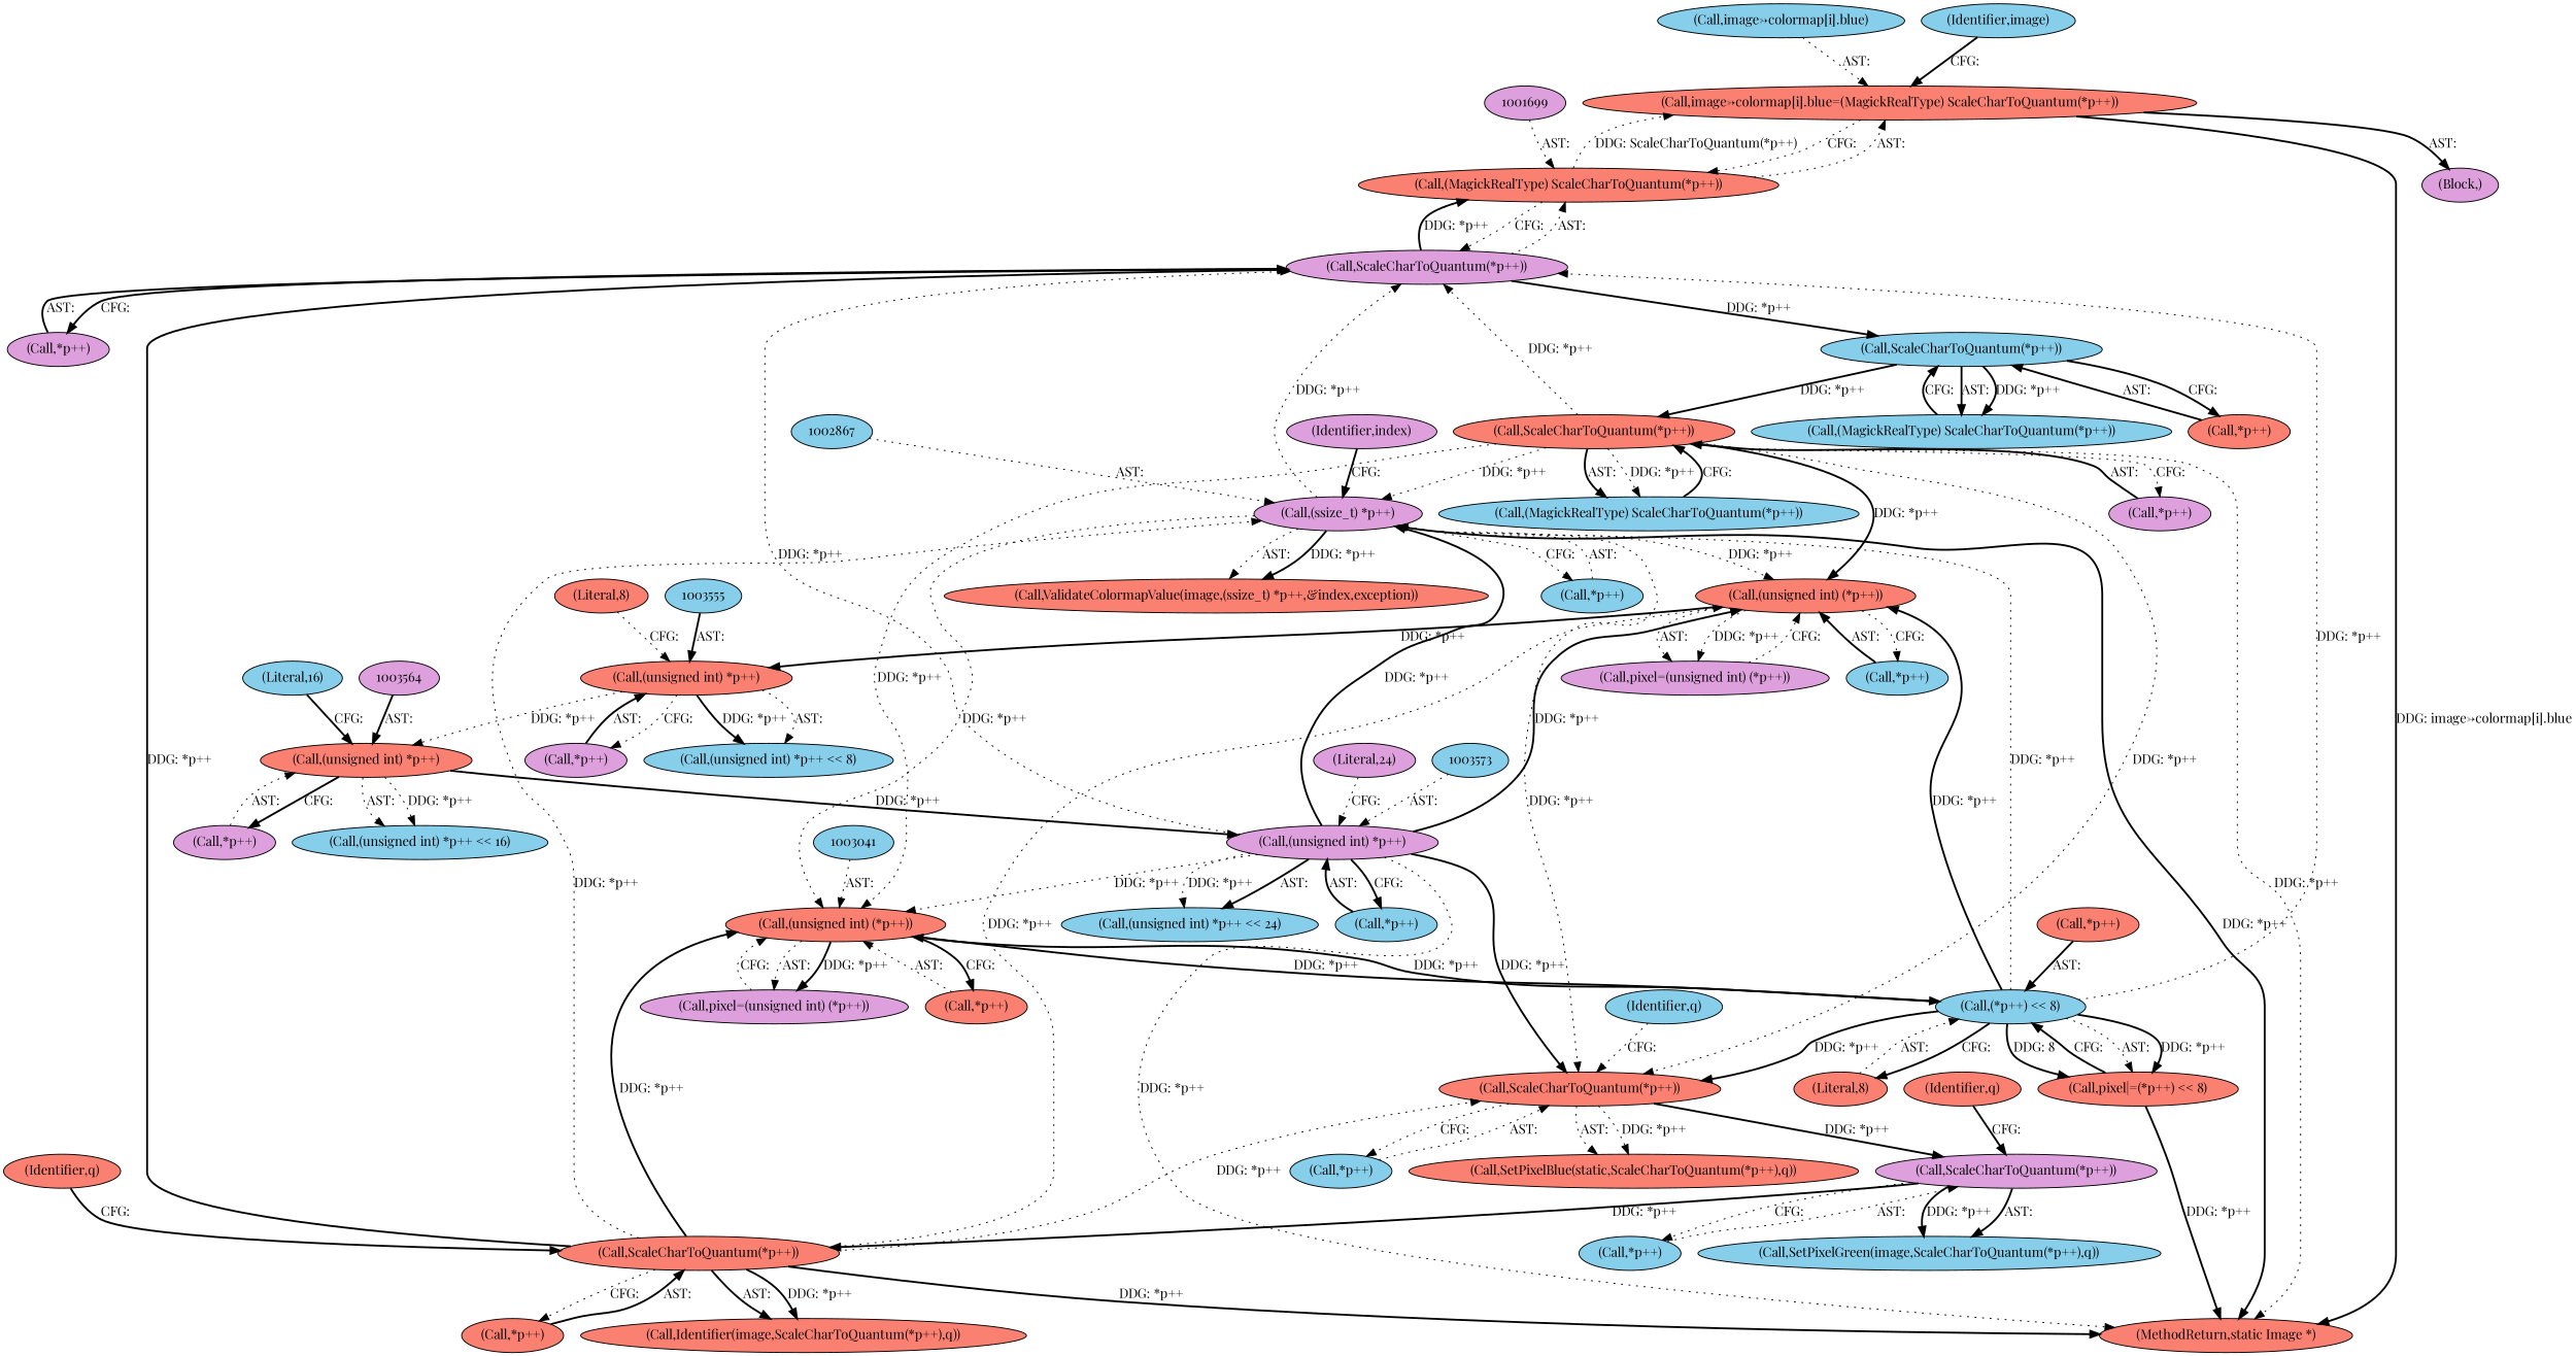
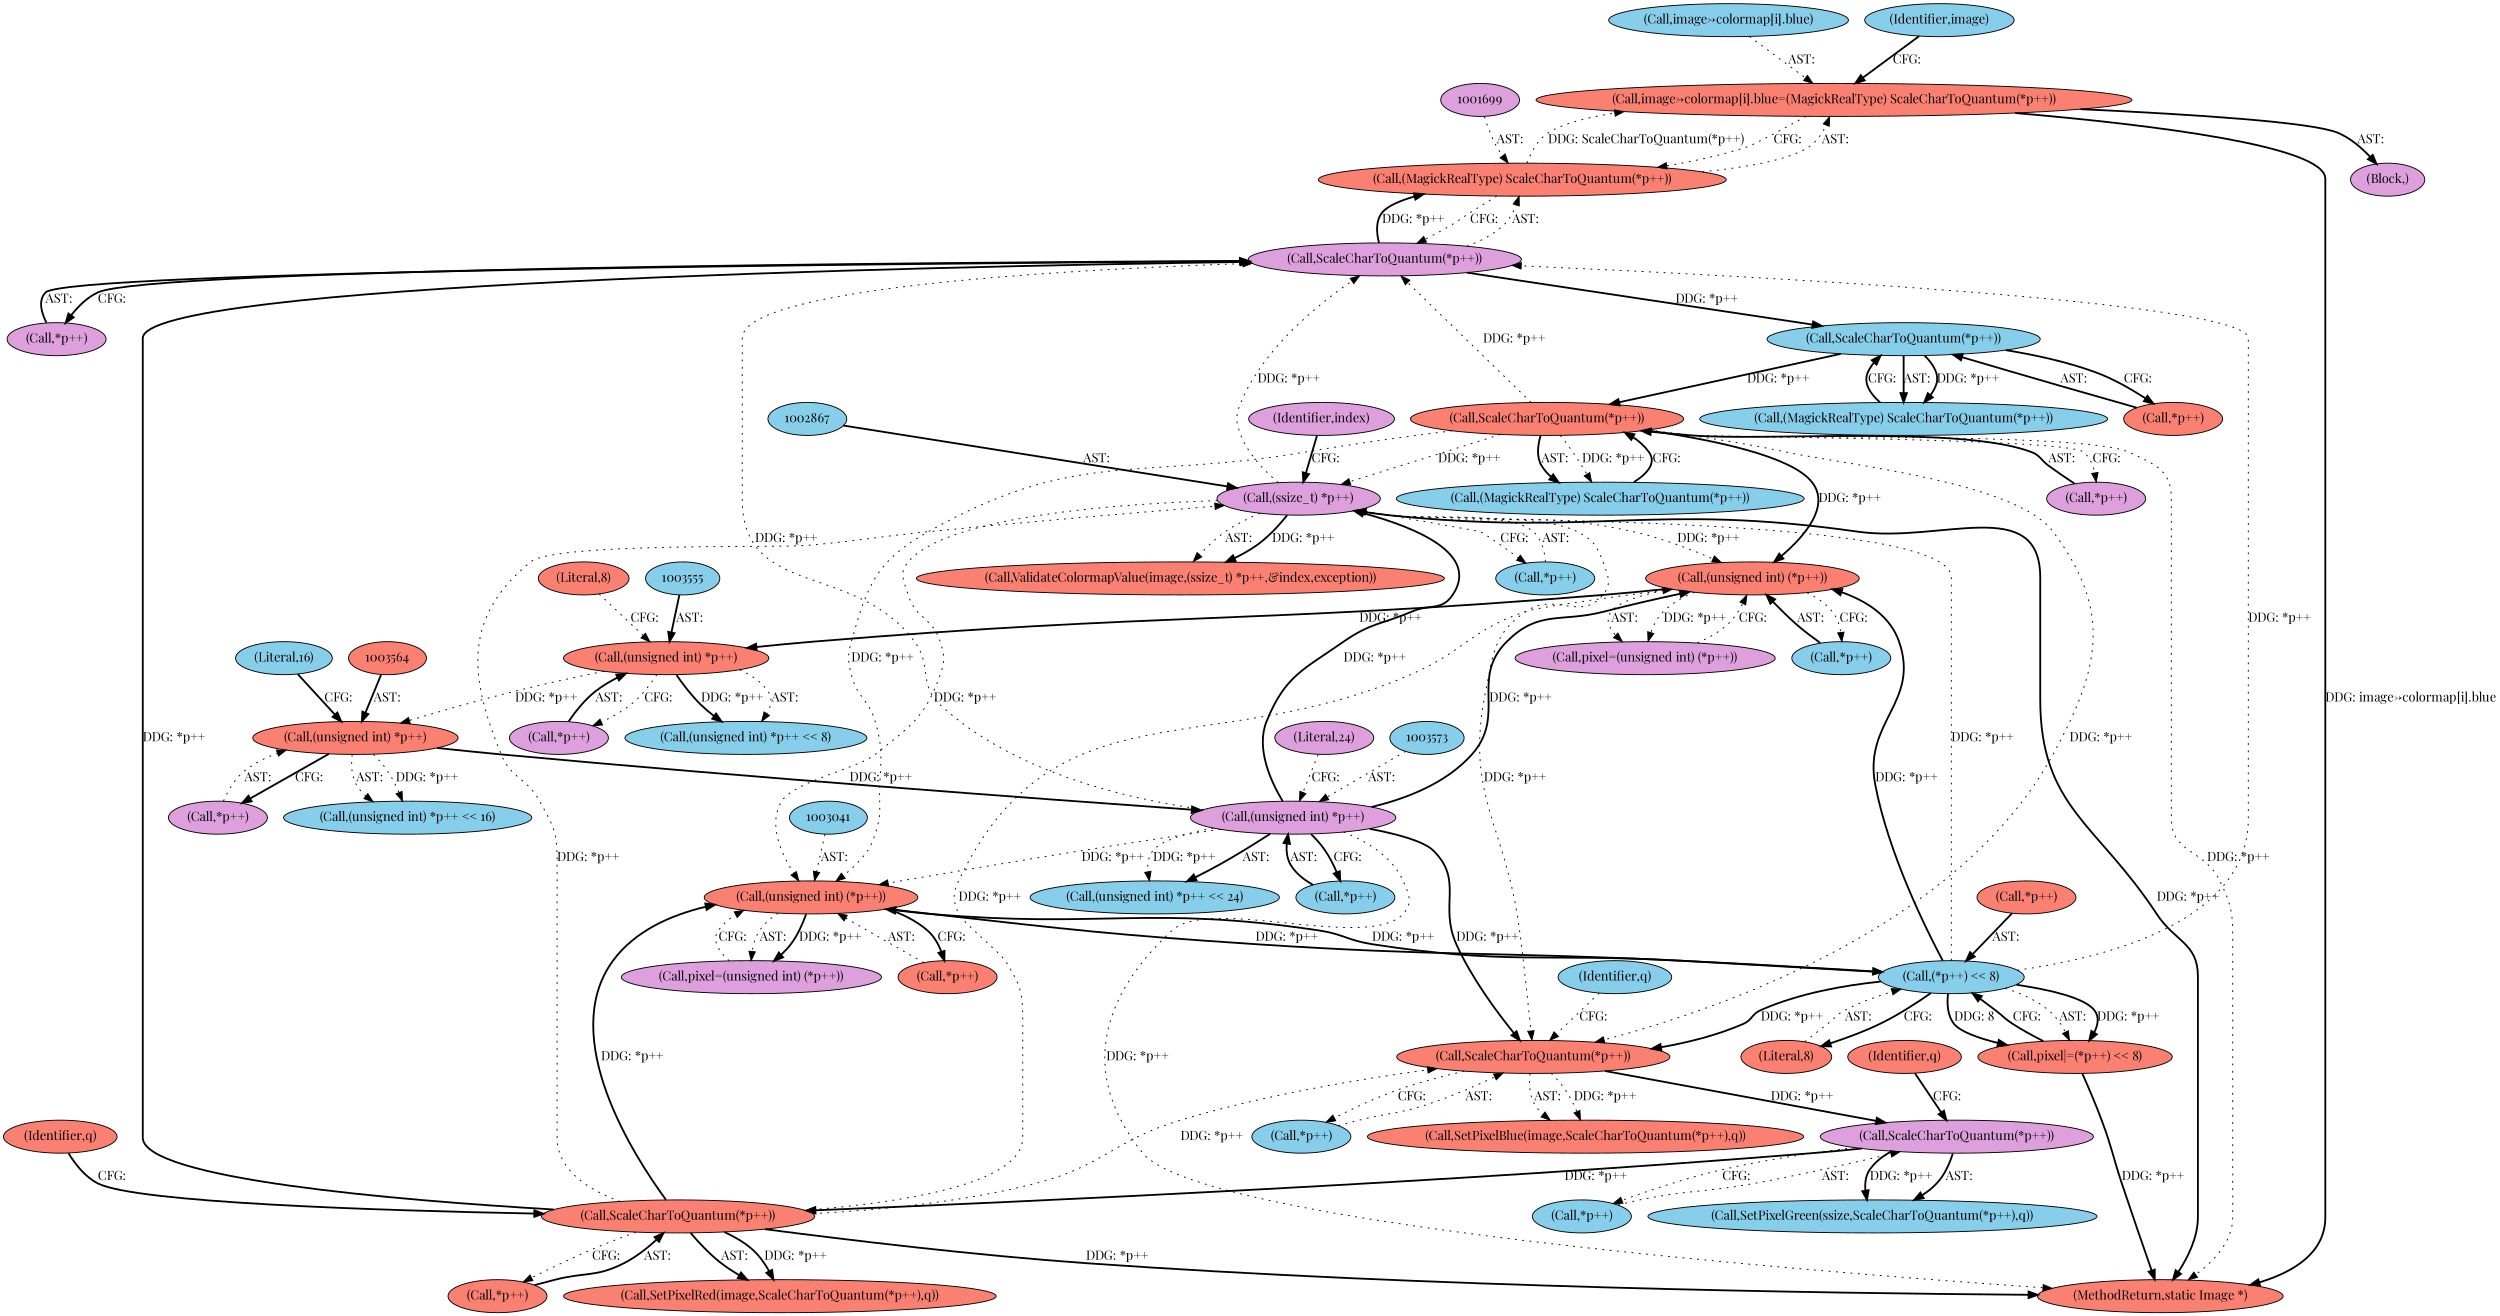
  digraph {
    fontname="Playfair Display"
    node [fillcolor=salmon fontname="Playfair Display" style=filled]
    edge [fontname="Playfair Display" style=bold]
    n1 [label="(Call,image->colormap[i].blue=(MagickRealType) ScaleCharToQuantum(*p++))"]
    n2 [label="(Call,(MagickRealType) ScaleCharToQuantum(*p++))"]
    n3 [label="(MethodReturn,static Image *)"]
    n4 [fillcolor=plum label="(Block,)"]
    n5 [fillcolor=plum label="(Call,ScaleCharToQuantum(*p++))"]
    n6 [fillcolor=skyblue label="(Call,ScaleCharToQuantum(*p++))"]
    n7 [fillcolor=plum label="(Call,*p++)"]
    n8 [label="(Call,ScaleCharToQuantum(*p++))"]
    n9 [fillcolor=skyblue label="(Call,(MagickRealType) ScaleCharToQuantum(*p++))"]
    n10 [label="(Call,*p++)"]
    n11 [fillcolor=plum label="(Call,(ssize_t) *p++)"]
    n12 [label="(Call,(unsigned int) (*p++))"]
    n13 [label="(Call,ScaleCharToQuantum(*p++))"]
    n14 [label="(Call,(unsigned int) (*p++))"]
    n15 [label="(Call,ValidateColormapValue(image,(ssize_t) *p++,&index,exception))"]
    n16 [fillcolor=skyblue label="(Call,*p++)"]
    n17 [label="(Call,(unsigned int) *p++)"]
    n18 [fillcolor=plum label="(Call,pixel=(unsigned int) (*p++))"]
    n19 [fillcolor=skyblue label="(Call,*p++)"]
    n20 [fillcolor=plum label="(Call,ScaleCharToQuantum(*p++))"]
-   n21 [label="(Call,SetPixelBlue(static,ScaleCharToQuantum(*p++),q))"]
+   n21 [label="(Call,SetPixelBlue(image,ScaleCharToQuantum(*p++),q))"]
    n22 [fillcolor=skyblue label="(Call,*p++)"]
    n23 [fillcolor=skyblue label="(Call,(*p++) << 8)"]
    n24 [fillcolor=plum label="(Call,pixel=(unsigned int) (*p++))"]
    n25 [label="(Call,*p++)"]
    n26 [fillcolor=plum label="(Call,(unsigned int) *p++)"]
    n27 [fillcolor=skyblue label="(Call,(unsigned int) *p++ << 24)"]
    n28 [fillcolor=skyblue label="(Call,*p++)"]
    n29 [label="(Call,(unsigned int) *p++)"]
    n30 [fillcolor=skyblue label="(Call,(unsigned int) *p++ << 16)"]
    n31 [fillcolor=plum label="(Call,*p++)"]
    n32 [fillcolor=skyblue label="(Call,(unsigned int) *p++ << 8)"]
    n33 [fillcolor=plum label="(Call,*p++)"]
    n34 [fillcolor=plum label="(Call,*p++)"]
    n35 [fillcolor=skyblue label="(Call,(MagickRealType) ScaleCharToQuantum(*p++))"]
    n36 [label="(Call,ScaleCharToQuantum(*p++))"]
    n37 [label="(Call,*p++)"]
-   n38 [label="(Call,Identifier(image,ScaleCharToQuantum(*p++),q))"]
-   n39 [fillcolor=skyblue label="(Call,SetPixelGreen(image,ScaleCharToQuantum(*p++),q))"]
+   n38 [label="(Call,SetPixelRed(image,ScaleCharToQuantum(*p++),q))"]
+   n39 [fillcolor=skyblue label="(Call,SetPixelGreen(ssize,ScaleCharToQuantum(*p++),q))"]
    n40 [fillcolor=skyblue label="(Call,*p++)"]
    n41 [label="(Literal,8)"]
    n42 [label="(Call,pixel|=(*p++) << 8)"]
    n43 [fillcolor=skyblue label="(Identifier,q)"]
    n44 [fillcolor=skyblue label="(Call,image->colormap[i].blue)"]
    n45 [label="(Identifier,q)"]
    n46 [fillcolor=plum label="(Identifier,index)"]
    n47 [label="(Call,*p++)"]
    n48 [fillcolor=skyblue label="(Identifier,image)"]
    n49 [fillcolor=skyblue label="(Literal,16)"]
    n50 [fillcolor=plum label="(Literal,24)"]
    n51 [label="(Identifier,q)"]
    n52 [label="(Literal,8)"]
    1001699 [fillcolor=plum]
    1002867 [fillcolor=skyblue]
    1003573 [fillcolor=skyblue]
-   1003564 [fillcolor=plum]
+   1003564
    1003555 [fillcolor=skyblue]
    1003041 [fillcolor=skyblue]
    n1 -> n2 [label="CFG: " style=dotted]
    n1 -> n3 [label="DDG: image->colormap[i].blue"]
    n1 -> n4 [label="AST: "]
    n2 -> n1 [label="AST: " style=dotted]
    n2 -> n1 [label="DDG: ScaleCharToQuantum(*p++)" style=dotted]
    n2 -> n5 [label="CFG: " style=dotted]
    n5 -> n2 [label="AST: " style=dotted]
    n5 -> n2 [label="DDG: *p++"]
    n5 -> n6 [label="DDG: *p++"]
    n5 -> n7 [label="CFG: "]
    n6 -> n8 [label="DDG: *p++"]
    n6 -> n9 [label="AST: "]
    n6 -> n9 [label="DDG: *p++"]
    n6 -> n10 [label="CFG: "]
    n7 -> n5 [label="AST: "]
    n8 -> n3 [label="DDG: *p++" style=dotted]
    n8 -> n5 [label="DDG: *p++" style=dotted]
    n8 -> n11 [label="DDG: *p++" style=dotted]
    n8 -> n12 [label="DDG: *p++"]
    n8 -> n13 [label="DDG: *p++" style=dotted]
    n8 -> n14 [label="DDG: *p++" style=dotted]
    n8 -> n34 [label="CFG: " style=dotted]
    n8 -> n35 [label="AST: "]
    n8 -> n35 [label="DDG: *p++" style=dotted]
    n9 -> n6 [label="CFG: "]
    n10 -> n6 [label="AST: "]
    n11 -> n3 [label="DDG: *p++"]
    n11 -> n5 [label="DDG: *p++" style=dotted]
    n11 -> n12 [label="DDG: *p++" style=dotted]
    n11 -> n13 [label="DDG: *p++" style=dotted]
    n11 -> n14 [label="DDG: *p++" style=dotted]
    n11 -> n15 [label="AST: " style=dotted]
    n11 -> n15 [label="DDG: *p++"]
    n11 -> n16 [label="CFG: " style=dotted]
    n12 -> n17 [label="DDG: *p++"]
    n12 -> n18 [label="AST: " style=dotted]
    n12 -> n18 [label="DDG: *p++" style=dotted]
    n12 -> n19 [label="CFG: " style=dotted]
    n13 -> n20 [label="DDG: *p++"]
    n13 -> n21 [label="AST: " style=dotted]
    n13 -> n21 [label="DDG: *p++" style=dotted]
    n13 -> n22 [label="CFG: " style=dotted]
    n14 -> n23 [label="DDG: *p++"]
    n14 -> n24 [label="AST: " style=dotted]
    n14 -> n24 [label="DDG: *p++"]
    n14 -> n25 [label="CFG: "]
    n16 -> n11 [label="AST: " style=dotted]
    n17 -> n29 [label="DDG: *p++" style=dotted]
    n17 -> n32 [label="AST: " style=dotted]
    n17 -> n32 [label="DDG: *p++"]
    n17 -> n33 [label="CFG: " style=dotted]
    n18 -> n12 [label="CFG: " style=dotted]
    n19 -> n12 [label="AST: "]
    n20 -> n36 [label="DDG: *p++"]
    n20 -> n39 [label="AST: "]
    n20 -> n39 [label="DDG: *p++"]
    n20 -> n40 [label="CFG: " style=dotted]
    n22 -> n13 [label="AST: " style=dotted]
    n23 -> n5 [label="DDG: *p++" style=dotted]
    n23 -> n11 [label="DDG: *p++" style=dotted]
    n23 -> n12 [label="DDG: *p++"]
    n23 -> n13 [label="DDG: *p++"]
    n23 -> n14 [label="DDG: *p++"]
    n23 -> n41 [label="CFG: "]
    n23 -> n42 [label="AST: " style=dotted]
    n23 -> n42 [label="DDG: *p++"]
    n23 -> n42 [label="DDG: 8"]
    n24 -> n14 [label="CFG: " style=dotted]
    n25 -> n14 [label="AST: " style=dotted]
    n26 -> n3 [label="DDG: *p++" style=dotted]
    n26 -> n5 [label="DDG: *p++" style=dotted]
    n26 -> n11 [label="DDG: *p++"]
    n26 -> n12 [label="DDG: *p++"]
    n26 -> n13 [label="DDG: *p++"]
    n26 -> n14 [label="DDG: *p++" style=dotted]
    n26 -> n27 [label="AST: "]
    n26 -> n27 [label="DDG: *p++" style=dotted]
    n26 -> n28 [label="CFG: "]
    n28 -> n26 [label="AST: "]
    n29 -> n26 [label="DDG: *p++"]
    n29 -> n30 [label="AST: " style=dotted]
    n29 -> n30 [label="DDG: *p++" style=dotted]
    n29 -> n31 [label="CFG: "]
    n31 -> n29 [label="AST: " style=dotted]
    n33 -> n17 [label="AST: "]
    n34 -> n8 [label="AST: "]
    n35 -> n8 [label="CFG: "]
    n36 -> n3 [label="DDG: *p++"]
    n36 -> n5 [label="DDG: *p++"]
    n36 -> n11 [label="DDG: *p++" style=dotted]
    n36 -> n12 [label="DDG: *p++" style=dotted]
    n36 -> n13 [label="DDG: *p++" style=dotted]
    n36 -> n14 [label="DDG: *p++"]
    n36 -> n37 [label="CFG: " style=dotted]
    n36 -> n38 [label="AST: "]
    n36 -> n38 [label="DDG: *p++"]
    n37 -> n36 [label="AST: "]
    n40 -> n20 [label="AST: " style=dotted]
    n41 -> n23 [label="AST: " style=dotted]
    n42 -> n3 [label="DDG: *p++"]
    n42 -> n23 [label="CFG: "]
    n43 -> n13 [label="CFG: " style=dotted]
    n44 -> n1 [label="AST: " style=dotted]
    n45 -> n36 [label="CFG: "]
    n46 -> n11 [label="CFG: "]
    n47 -> n23 [label="AST: "]
    n48 -> n1 [label="CFG: "]
    n49 -> n29 [label="CFG: "]
    n50 -> n26 [label="CFG: " style=dotted]
    n51 -> n20 [label="CFG: "]
    n52 -> n17 [label="CFG: " style=dotted]
    1001699 -> n2 [label="AST: " style=dotted]
-   1002867 -> n11 [label="AST: " style=dotted]
+   1002867 -> n11 [label="AST: "]
    1003573 -> n26 [label="AST: " style=dotted]
    1003564 -> n29 [label="AST: "]
    1003555 -> n17 [label="AST: "]
    1003041 -> n14 [label="AST: " style=dotted]
  }
